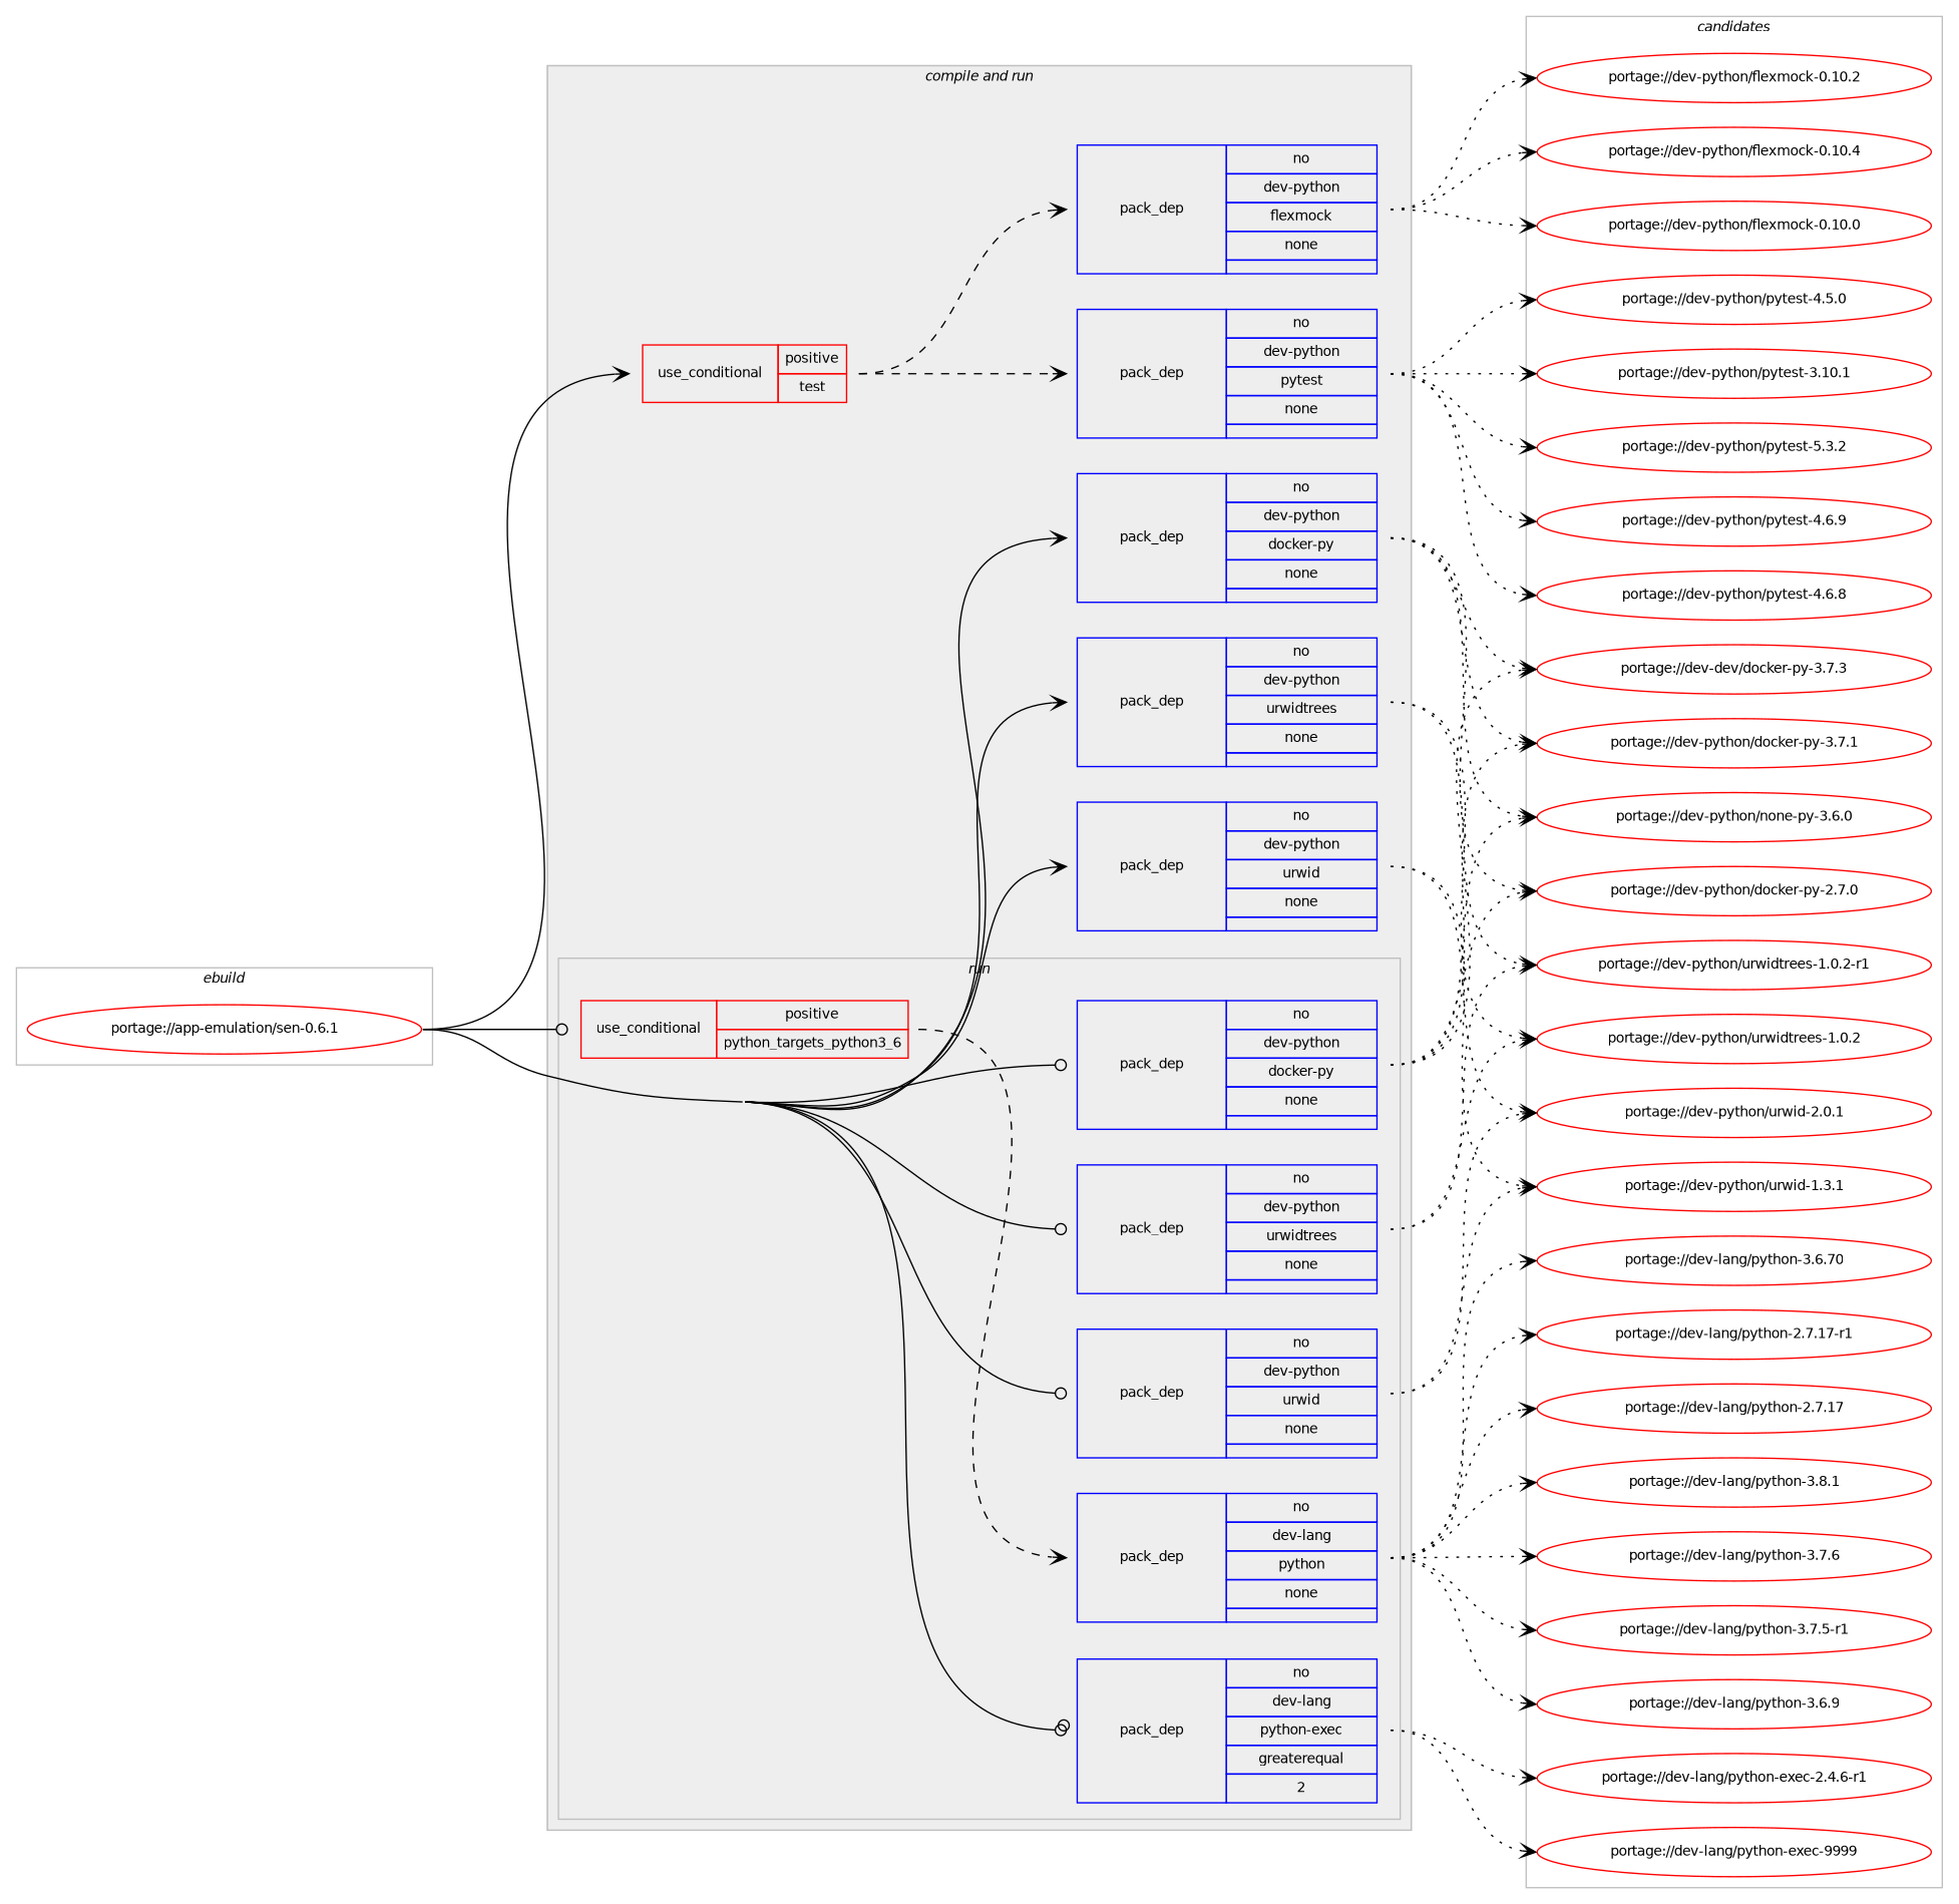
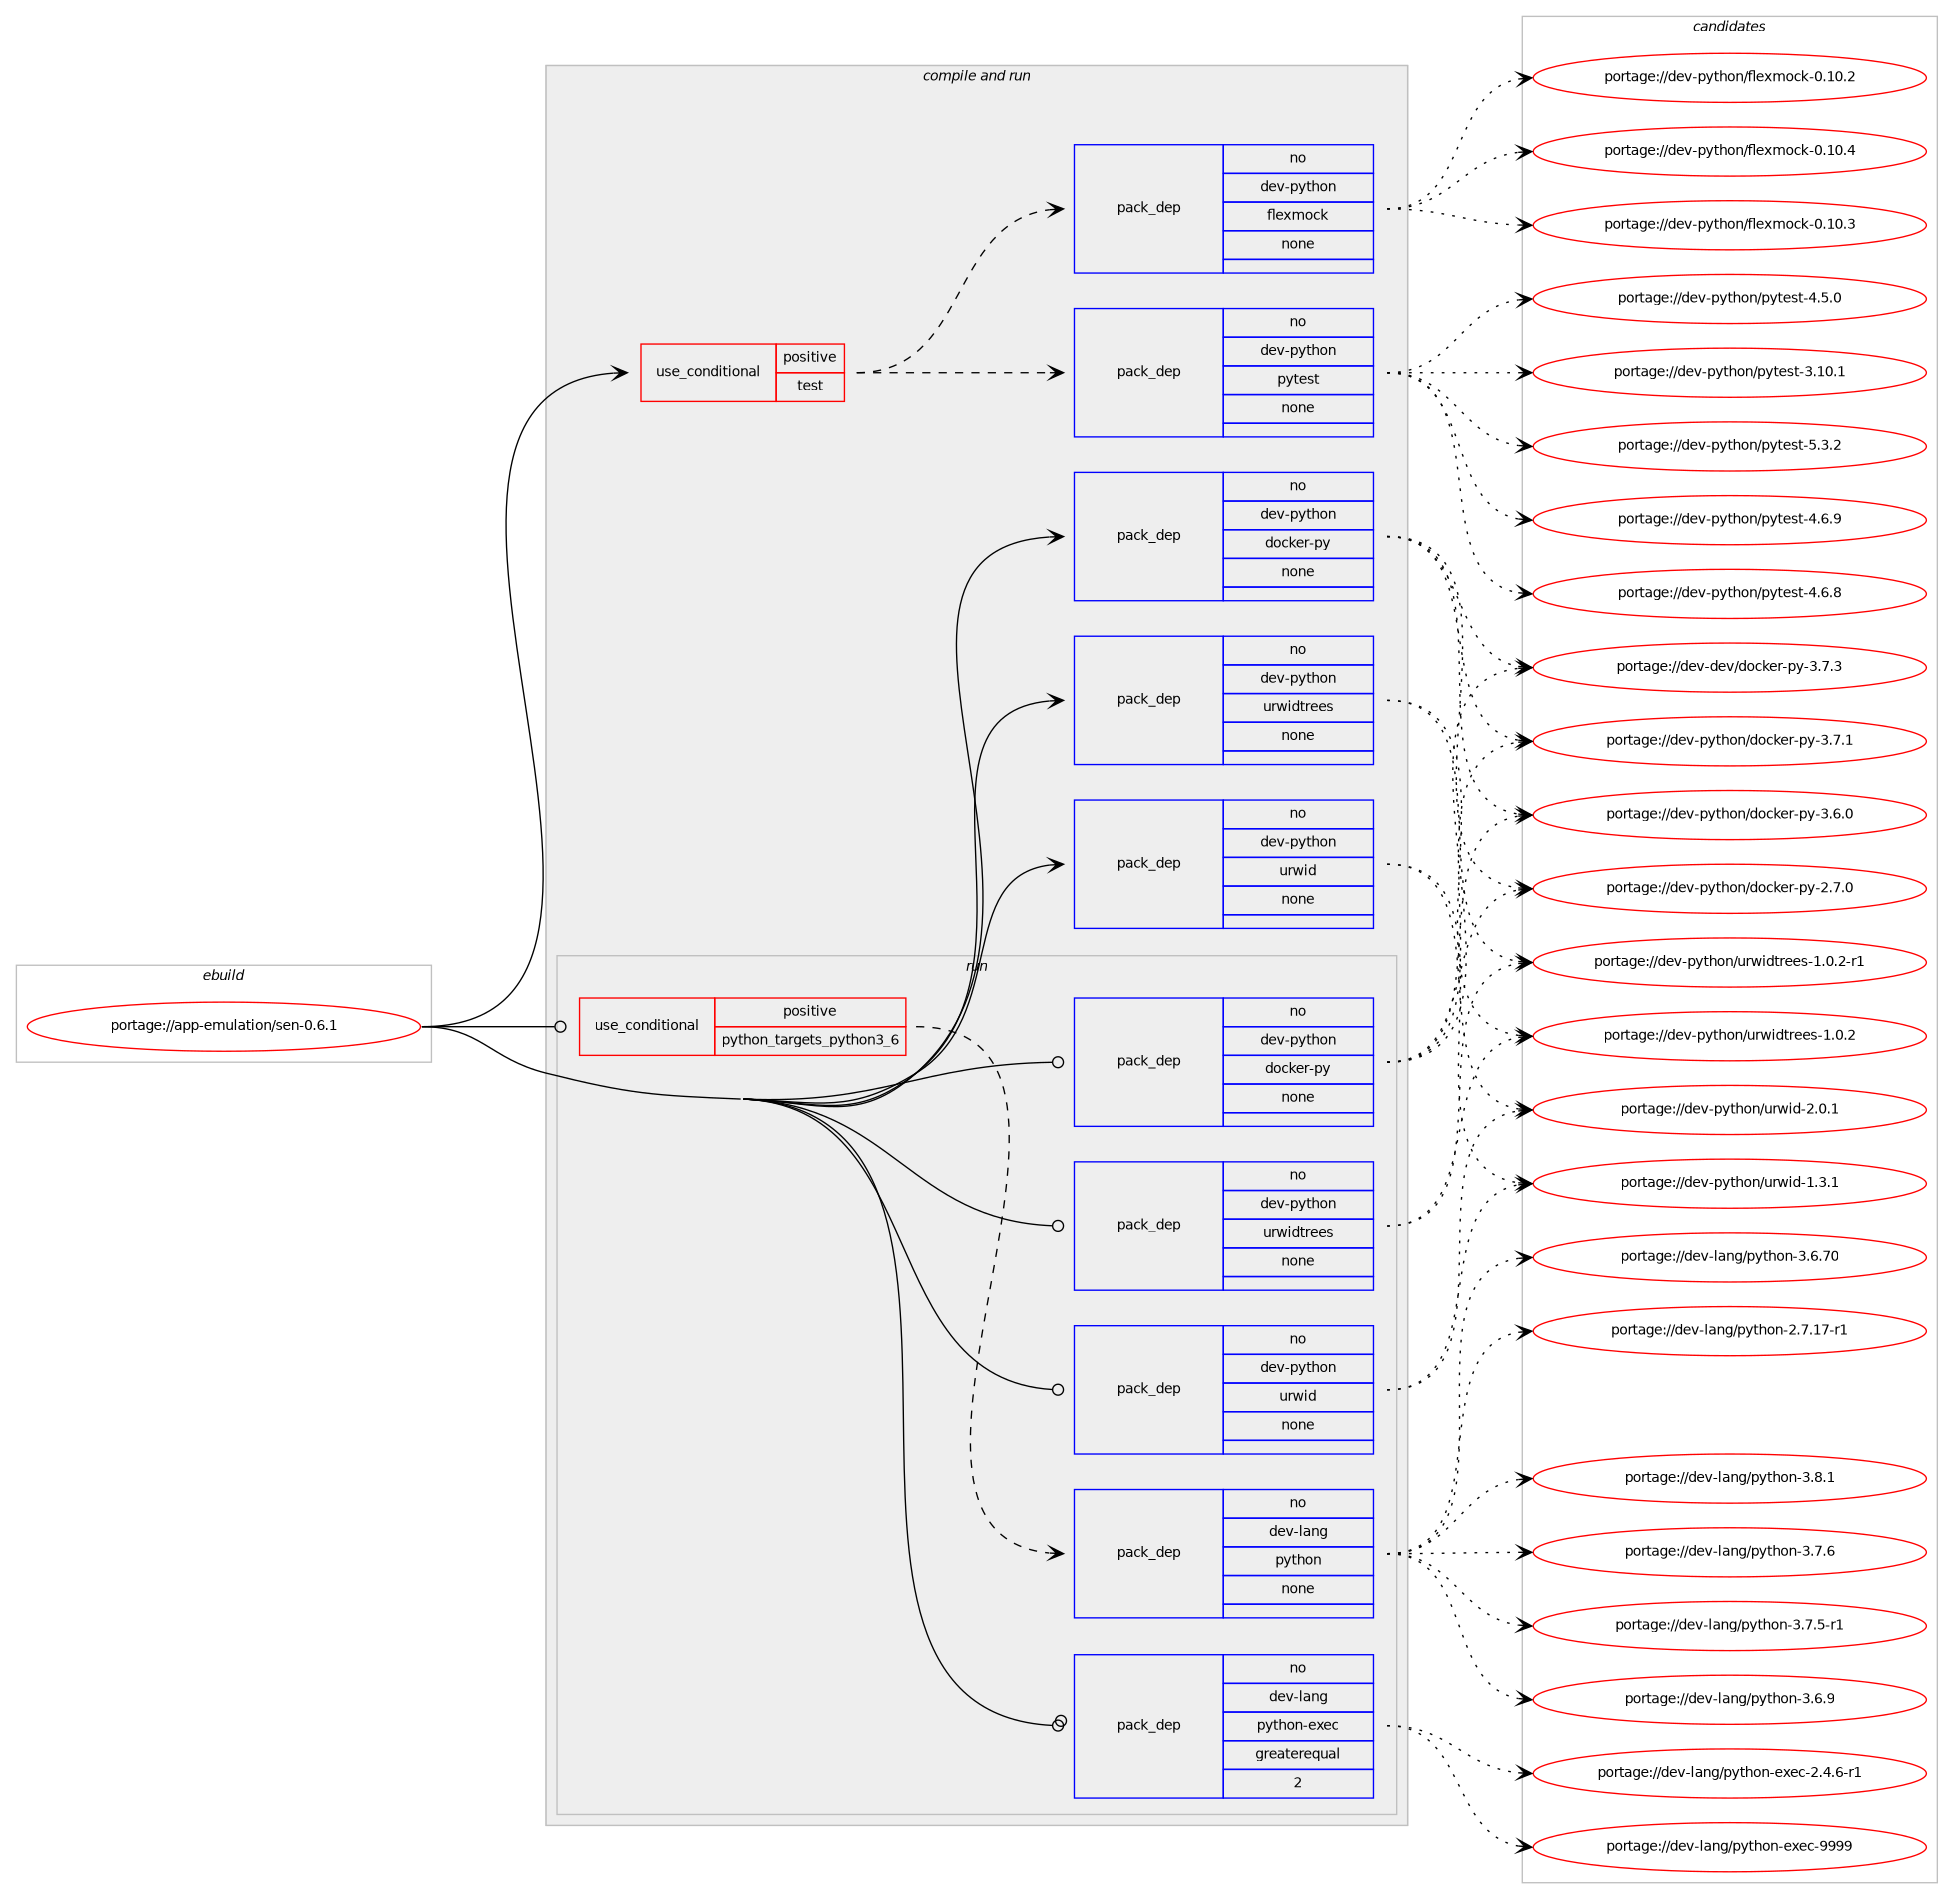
  digraph {
    compound=true
    concentrate=true
    fontname=Helvetica
    fontsize=10
    newrank=true
    rankdir=LR
    ranksep=1.5
    node [color=red fontname=Helvetica fontsize=10]
    edge [arrowhead=vee headport=w style=dotted tailport=e weight=100]
    n1 [label="portage://app-emulation/sen-0.6.1" width=4]
    n2 [color=blue label=<<TABLE BORDER="0" CELLBORDER="1" CELLSPACING="0" CELLPADDING="4" WIDTH="220"><TR><TD ROWSPAN="6" CELLPADDING="30">pack_dep</TD></TR><TR><TD WIDTH="110">no</TD></TR><TR><TD>dev-python</TD></TR><TR><TD>pytest</TD></TR><TR><TD>none</TD></TR><TR><TD></TD></TR></TABLE>> shape=none]
    n3 [color=blue label=<<TABLE BORDER="0" CELLBORDER="1" CELLSPACING="0" CELLPADDING="4" WIDTH="220"><TR><TD ROWSPAN="6" CELLPADDING="30">pack_dep</TD></TR><TR><TD WIDTH="110">no</TD></TR><TR><TD>dev-python</TD></TR><TR><TD>flexmock</TD></TR><TR><TD>none</TD></TR><TR><TD></TD></TR></TABLE>> shape=none]
    n4 [label=<<TABLE BORDER="0" CELLBORDER="1" CELLSPACING="0" CELLPADDING="4"><TR><TD ROWSPAN="3" CELLPADDING="10">use_conditional</TD></TR><TR><TD>positive</TD></TR><TR><TD>test</TD></TR></TABLE>> shape=none]
    n5 [color=blue label=<<TABLE BORDER="0" CELLBORDER="1" CELLSPACING="0" CELLPADDING="4" WIDTH="220"><TR><TD ROWSPAN="6" CELLPADDING="30">pack_dep</TD></TR><TR><TD WIDTH="110">no</TD></TR><TR><TD>dev-python</TD></TR><TR><TD>docker-py</TD></TR><TR><TD>none</TD></TR><TR><TD></TD></TR></TABLE>> shape=none]
    n6 [color=blue label=<<TABLE BORDER="0" CELLBORDER="1" CELLSPACING="0" CELLPADDING="4" WIDTH="220"><TR><TD ROWSPAN="6" CELLPADDING="30">pack_dep</TD></TR><TR><TD WIDTH="110">no</TD></TR><TR><TD>dev-python</TD></TR><TR><TD>urwid</TD></TR><TR><TD>none</TD></TR><TR><TD></TD></TR></TABLE>> shape=none]
    n7 [color=blue label=<<TABLE BORDER="0" CELLBORDER="1" CELLSPACING="0" CELLPADDING="4" WIDTH="220"><TR><TD ROWSPAN="6" CELLPADDING="30">pack_dep</TD></TR><TR><TD WIDTH="110">no</TD></TR><TR><TD>dev-python</TD></TR><TR><TD>urwidtrees</TD></TR><TR><TD>none</TD></TR><TR><TD></TD></TR></TABLE>> shape=none]
    n8 [color=blue label=<<TABLE BORDER="0" CELLBORDER="1" CELLSPACING="0" CELLPADDING="4" WIDTH="220"><TR><TD ROWSPAN="6" CELLPADDING="30">pack_dep</TD></TR><TR><TD WIDTH="110">no</TD></TR><TR><TD>dev-lang</TD></TR><TR><TD>python</TD></TR><TR><TD>none</TD></TR><TR><TD></TD></TR></TABLE>> shape=none]
    n9 [label=<<TABLE BORDER="0" CELLBORDER="1" CELLSPACING="0" CELLPADDING="4"><TR><TD ROWSPAN="3" CELLPADDING="10">use_conditional</TD></TR><TR><TD>positive</TD></TR><TR><TD>python_targets_python3_6</TD></TR></TABLE>> shape=none]
    n10 [color=blue label=<<TABLE BORDER="0" CELLBORDER="1" CELLSPACING="0" CELLPADDING="4" WIDTH="220"><TR><TD ROWSPAN="6" CELLPADDING="30">pack_dep</TD></TR><TR><TD WIDTH="110">no</TD></TR><TR><TD>dev-lang</TD></TR><TR><TD>python-exec</TD></TR><TR><TD>greaterequal</TD></TR><TR><TD>2</TD></TR></TABLE>> shape=none]
    n11 [color=blue label=<<TABLE BORDER="0" CELLBORDER="1" CELLSPACING="0" CELLPADDING="4" WIDTH="220"><TR><TD ROWSPAN="6" CELLPADDING="30">pack_dep</TD></TR><TR><TD WIDTH="110">no</TD></TR><TR><TD>dev-python</TD></TR><TR><TD>docker-py</TD></TR><TR><TD>none</TD></TR><TR><TD></TD></TR></TABLE>> shape=none]
    n12 [color=blue label=<<TABLE BORDER="0" CELLBORDER="1" CELLSPACING="0" CELLPADDING="4" WIDTH="220"><TR><TD ROWSPAN="6" CELLPADDING="30">pack_dep</TD></TR><TR><TD WIDTH="110">no</TD></TR><TR><TD>dev-python</TD></TR><TR><TD>urwid</TD></TR><TR><TD>none</TD></TR><TR><TD></TD></TR></TABLE>> shape=none]
    n13 [color=blue label=<<TABLE BORDER="0" CELLBORDER="1" CELLSPACING="0" CELLPADDING="4" WIDTH="220"><TR><TD ROWSPAN="6" CELLPADDING="30">pack_dep</TD></TR><TR><TD WIDTH="110">no</TD></TR><TR><TD>dev-python</TD></TR><TR><TD>urwidtrees</TD></TR><TR><TD>none</TD></TR><TR><TD></TD></TR></TABLE>> shape=none]
    n14 [label="portage://dev-python/pytest-5.3.2" width=4]
    n15 [label="portage://dev-python/pytest-4.6.9" width=4]
    n16 [label="portage://dev-python/pytest-4.6.8" width=4]
    n17 [label="portage://dev-python/pytest-4.5.0" width=4]
    n18 [label="portage://dev-python/pytest-3.10.1" width=4]
    n19 [label="portage://dev-python/urwidtrees-1.0.2-r1" width=4]
    n20 [label="portage://dev-python/urwidtrees-1.0.2" width=4]
    n21 [label="portage://dev-python/flexmock-0.10.4" width=4]
-   n22 [label="portage://dev-python/flexmock-0.10.0" width=4]
+   n22 [label="portage://dev-python/flexmock-0.10.3" width=4]
    n23 [label="portage://dev-python/flexmock-0.10.2" width=4]
    n24 [label="portage://dev-dev/docker-py-3.7.3" width=4]
    n25 [label="portage://dev-python/docker-py-3.7.1" width=4]
-   n26 [label="portage://dev-python/none-py-3.6.0" width=4]
+   n26 [label="portage://dev-python/docker-py-3.6.0" width=4]
    n27 [label="portage://dev-python/docker-py-2.7.0" width=4]
    n28 [label="portage://dev-python/urwid-2.0.1" width=4]
    n29 [label="portage://dev-python/urwid-1.3.1" width=4]
    n30 [label="portage://dev-lang/python-3.8.1" width=4]
    n31 [label="portage://dev-lang/python-3.7.6" width=4]
    n32 [label="portage://dev-lang/python-3.7.5-r1" width=4]
    n33 [label="portage://dev-lang/python-3.6.9" width=4]
    n34 [label="portage://dev-lang/python-3.6.70" width=4]
    n35 [label="portage://dev-lang/python-2.7.17-r1" width=4]
-   n36 [label="portage://dev-lang/python-2.7.17" width=4]
    n37 [label="portage://dev-lang/python-exec-9999" width=4]
    n38 [label="portage://dev-lang/python-exec-2.4.6-r1" width=4]
    subgraph cluster_1 {
      color=gray
      label=<<i>ebuild</i>>
      n1
    }
    subgraph cluster_2 {
      color=gray
      label=<<i>dependencies</i>>
      subgraph cluster_3 {
        color=gray
        fillcolor="#eeeeee"
        label=<<i>compile</i>>
        style=filled
        subgraph sub_4 {
          color=gray
          fillcolor="#eeeeee"
          label=<<i>compile</i>>
          style=filled
          n4
          subgraph sub_5 {
            color=gray
            fillcolor="#eeeeee"
            label=<<i>compile</i>>
            style=filled
            n2
          }
          subgraph sub_6 {
            color=gray
            fillcolor="#eeeeee"
            label=<<i>compile</i>>
            style=filled
            n3
          }
        }
        subgraph sub_7 {
          color=gray
          fillcolor="#eeeeee"
          label=<<i>compile</i>>
          style=filled
          n5
        }
        subgraph sub_8 {
          color=gray
          fillcolor="#eeeeee"
          label=<<i>compile</i>>
          style=filled
          n6
        }
        subgraph sub_9 {
          color=gray
          fillcolor="#eeeeee"
          label=<<i>compile</i>>
          style=filled
          n7
        }
      }
      subgraph cluster_10 {
        color=gray
        fillcolor="#eeeeee"
        label=<<i>compile and run</i>>
        style=filled
      }
      subgraph cluster_11 {
        color=gray
        fillcolor="#eeeeee"
        label=<<i>run</i>>
        style=filled
        subgraph sub_12 {
          color=gray
          fillcolor="#eeeeee"
          label=<<i>run</i>>
          style=filled
          n9
          subgraph sub_13 {
            color=gray
            fillcolor="#eeeeee"
            label=<<i>run</i>>
            style=filled
            n8
          }
        }
        subgraph sub_14 {
          color=gray
          fillcolor="#eeeeee"
          label=<<i>run</i>>
          style=filled
          n10
        }
        subgraph sub_15 {
          color=gray
          fillcolor="#eeeeee"
          label=<<i>run</i>>
          style=filled
          n11
        }
        subgraph sub_16 {
          color=gray
          fillcolor="#eeeeee"
          label=<<i>run</i>>
          style=filled
          n12
        }
        subgraph sub_17 {
          color=gray
          fillcolor="#eeeeee"
          label=<<i>run</i>>
          style=filled
          n13
        }
      }
    }
    subgraph cluster_18 {
      color=gray
      label=<<i>candidates</i>>
      rank=same
      subgraph sub_19 {
        color=black
        label=<<i>candidates</i>>
        nodesep=1
        rank=same
        n14
        n15
        n16
        n17
        n18
      }
      subgraph sub_20 {
        color=black
        label=<<i>candidates</i>>
        nodesep=1
        rank=same
        n19
        n20
      }
      subgraph sub_21 {
        color=black
        label=<<i>candidates</i>>
        nodesep=1
        rank=same
        n21
        n22
        n23
      }
      subgraph sub_22 {
        color=black
        label=<<i>candidates</i>>
        nodesep=1
        rank=same
        n24
        n25
        n26
        n27
      }
      subgraph sub_23 {
        color=black
        label=<<i>candidates</i>>
        nodesep=1
        rank=same
        n28
        n29
      }
      subgraph sub_24 {
        color=black
        label=<<i>candidates</i>>
        nodesep=1
        rank=same
        n19
        n20
      }
      subgraph sub_25 {
        color=black
        label=<<i>candidates</i>>
        nodesep=1
        rank=same
        n30
        n31
        n32
        n33
        n34
        n35
-       n36
      }
      subgraph sub_26 {
        color=black
        label=<<i>candidates</i>>
        nodesep=1
        rank=same
        n37
        n38
      }
      subgraph sub_27 {
        color=black
        label=<<i>candidates</i>>
        nodesep=1
        rank=same
        n24
        n25
        n26
        n27
      }
      subgraph sub_28 {
        color=black
        label=<<i>candidates</i>>
        nodesep=1
        rank=same
        n28
        n29
      }
    }
    n1 -> n4 [style=solid weight=20]
    n1 -> n5 [style=solid weight=20]
    n1 -> n6 [style=solid weight=20]
    n1 -> n7 [style=solid weight=20]
    n1 -> n9 [arrowhead=odot style=solid weight=20]
    n1 -> n10 [arrowhead=odot style=solid weight=20]
    n1 -> n11 [arrowhead=odot style=solid weight=20]
    n1 -> n12 [arrowhead=odot style=solid weight=20]
    n1 -> n13 [arrowhead=odot style=solid weight=20]
    n2 -> n14
    n2 -> n15
    n2 -> n16
    n2 -> n17
    n2 -> n18
    n3 -> n21
    n3 -> n22
    n3 -> n23
    n4 -> n2 [style=dashed weight=20]
    n4 -> n3 [style=dashed weight=20]
    n5 -> n24
    n5 -> n25
    n5 -> n26
    n5 -> n27
    n6 -> n28
    n6 -> n29
    n7 -> n19
    n7 -> n20
    n8 -> n30
    n8 -> n31
    n8 -> n32
    n8 -> n33
    n8 -> n34
    n8 -> n35
-   n8 -> n36
    n9 -> n8 [style=dashed weight=20]
    n10 -> n37
    n10 -> n38
    n11 -> n24
    n11 -> n25
    n11 -> n26
    n11 -> n27
    n12 -> n28
    n12 -> n29
    n13 -> n19
    n13 -> n20
  }
